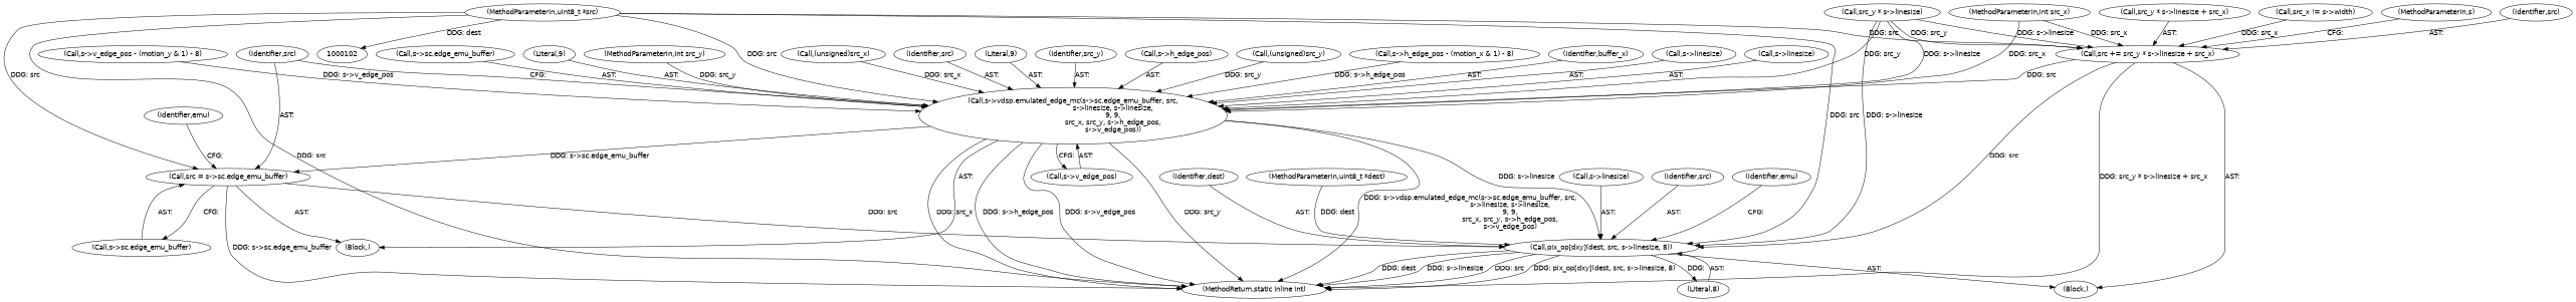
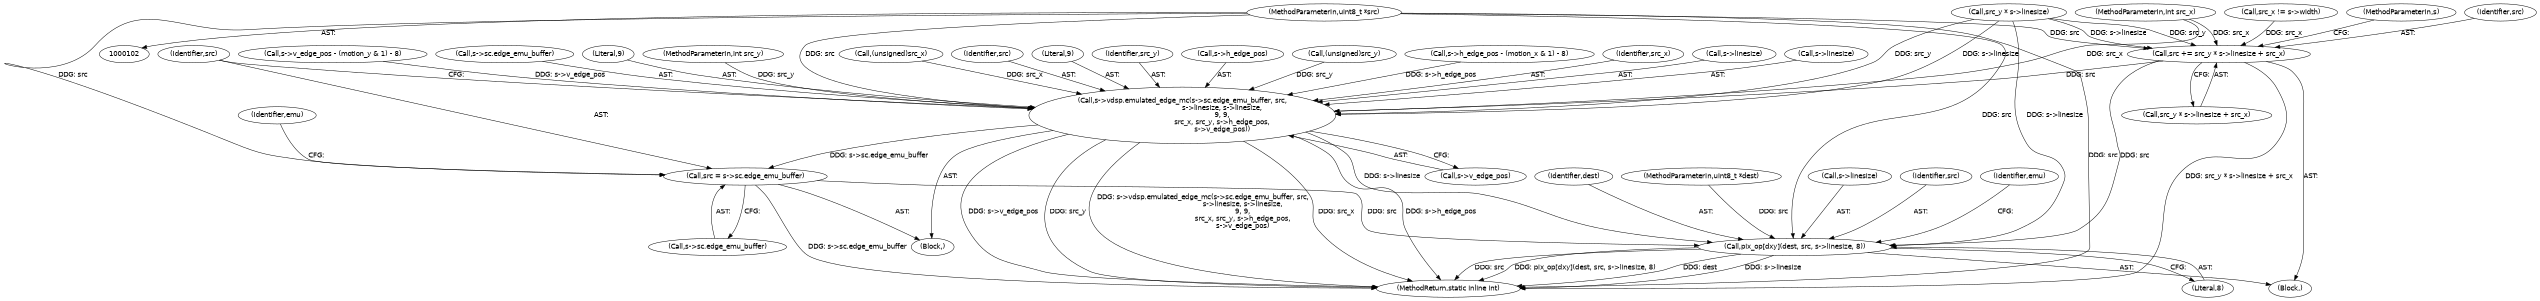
  digraph {
    fontname="DejaVu Sans"
    node [fontname="DejaVu Sans"]
    edge [fontname="DejaVu Sans"]
    n1 [label="(MethodParameterIn,uint8_t *src)"]
    n2 [label="(Call,src += src_y * s->linesize + src_x)"]
    n3 [label="(Call,s->vdsp.emulated_edge_mc(s->sc.edge_emu_buffer, src,\n                                     s->linesize, s->linesize,\n                                     9, 9,\n                                     src_x, src_y, s->h_edge_pos,\n                                     s->v_edge_pos))"]
    n4 [label="(Call,src = s->sc.edge_emu_buffer)"]
    n5 [label="(Call,pix_op[dxy](dest, src, s->linesize, 8))"]
    n6 [label="(MethodReturn,static inline int)"]
    1000102
    n8 [label="(Call,src_y * s->linesize + src_x)"]
    n9 [label="(Block,)"]
    n10 [label="(Call,s->v_edge_pos)"]
    n11 [label="(Block,)"]
    n12 [label="(Call,s->sc.edge_emu_buffer)"]
    n13 [label="(Literal,8)"]
    n14 [label="(Call,s->v_edge_pos - (motion_y & 1) - 8)"]
    n15 [label="(Identifier,emu)"]
    n16 [label="(Call,s->sc.edge_emu_buffer)"]
    n17 [label="(Literal,9)"]
    n18 [label="(MethodParameterIn,int src_y)"]
    n19 [label="(MethodParameterIn,int src_x)"]
    n20 [label="(Call,s->linesize)"]
    n21 [label="(Call,(unsigned)src_x)"]
    n22 [label="(Identifier,src)"]
    n23 [label="(Literal,9)"]
    n24 [label="(Call,src_y * s->linesize)"]
    n25 [label="(Identifier,src_y)"]
    n26 [label="(Call,s->h_edge_pos)"]
    n27 [label="(Identifier,src)"]
    n28 [label="(Identifier,emu)"]
    n29 [label="(Call,src_x != s->width)"]
    n30 [label="(Call,(unsigned)src_y)"]
    n31 [label="(Call,s->h_edge_pos - (motion_x & 1) - 8)"]
    n32 [label="(Identifier,dest)"]
-   n33 [label="(Identifier,buffer_x)"]
+   n33 [label="(Identifier,src_x)"]
    n34 [label="(MethodParameterIn,s)"]
    n35 [label="(MethodParameterIn,uint8_t *dest)"]
    n36 [label="(Identifier,src)"]
    n37 [label="(Call,s->linesize)"]
    n38 [label="(Identifier,src)"]
    n39 [label="(Call,s->linesize)"]
    n1 -> n2 [label="DDG: src"]
    n1 -> n3 [label="DDG: src"]
    n1 -> n4 [label="DDG: src"]
    n1 -> n5 [label="DDG: src"]
    n1 -> n6 [label="DDG: src"]
-   n1 -> 1000102 [label="DDG: dest"]
+   n1 -> 1000102 [label="AST: "]
    n2 -> n3 [label="DDG: src"]
    n2 -> n5 [label="DDG: src"]
    n2 -> n6 [label="DDG: src_y * s->linesize + src_x"]
+   n2 -> n8 [label="CFG: "]
    n2 -> n9 [label="AST: "]
    n3 -> n4 [label="DDG: s->sc.edge_emu_buffer"]
    n3 -> n5 [label="DDG: s->linesize"]
    n3 -> n6 [label="DDG: s->h_edge_pos"]
    n3 -> n6 [label="DDG: s->v_edge_pos"]
    n3 -> n6 [label="DDG: src_y"]
    n3 -> n6 [label="DDG: s->vdsp.emulated_edge_mc(s->sc.edge_emu_buffer, src,\n                                     s->linesize, s->linesize,\n                                     9, 9,\n                                     src_x, src_y, s->h_edge_pos,\n                                     s->v_edge_pos)"]
    n3 -> n6 [label="DDG: src_x"]
    n3 -> n10 [label="CFG: "]
    n3 -> n11 [label="AST: "]
    n4 -> n5 [label="DDG: src"]
    n4 -> n6 [label="DDG: s->sc.edge_emu_buffer"]
    n4 -> n11 [label="AST: "]
    n4 -> n12 [label="CFG: "]
    n5 -> n6 [label="DDG: dest"]
    n5 -> n6 [label="DDG: s->linesize"]
    n5 -> n6 [label="DDG: src"]
    n5 -> n6 [label="DDG: pix_op[dxy](dest, src, s->linesize, 8)"]
    n5 -> n9 [label="AST: "]
-   n5 -> n13 [label="DDG: "]
+   n5 -> n13 [label="CFG: "]
    n8 -> n2 [label="AST: "]
    n10 -> n3 [label="AST: "]
    n12 -> n4 [label="AST: "]
    n13 -> n5 [label="AST: "]
    n14 -> n3 [label="DDG: s->v_edge_pos"]
    n15 -> n4 [label="CFG: "]
    n16 -> n3 [label="AST: "]
    n17 -> n3 [label="AST: "]
    n18 -> n3 [label="DDG: src_y"]
    n19 -> n2 [label="DDG: src_x"]
    n19 -> n3 [label="DDG: src_x"]
    n20 -> n5 [label="AST: "]
    n21 -> n3 [label="DDG: src_x"]
    n22 -> n3 [label="AST: "]
    n23 -> n3 [label="AST: "]
    n24 -> n2 [label="DDG: src_y"]
    n24 -> n2 [label="DDG: s->linesize"]
    n24 -> n3 [label="DDG: s->linesize"]
    n24 -> n3 [label="DDG: src_y"]
    n24 -> n5 [label="DDG: s->linesize"]
    n25 -> n3 [label="AST: "]
    n26 -> n3 [label="AST: "]
    n27 -> n5 [label="AST: "]
    n28 -> n5 [label="CFG: "]
    n29 -> n2 [label="DDG: src_x"]
    n30 -> n3 [label="DDG: src_y"]
    n31 -> n3 [label="DDG: s->h_edge_pos"]
    n32 -> n5 [label="AST: "]
    n33 -> n3 [label="AST: "]
    n34 -> n2 [label="CFG: "]
-   n35 -> n5 [label="DDG: dest"]
+   n35 -> n5 [label="DDG: src"]
    n36 -> n3 [label="CFG: "]
    n36 -> n4 [label="AST: "]
    n37 -> n3 [label="AST: "]
    n38 -> n2 [label="AST: "]
    n39 -> n3 [label="AST: "]
  }
